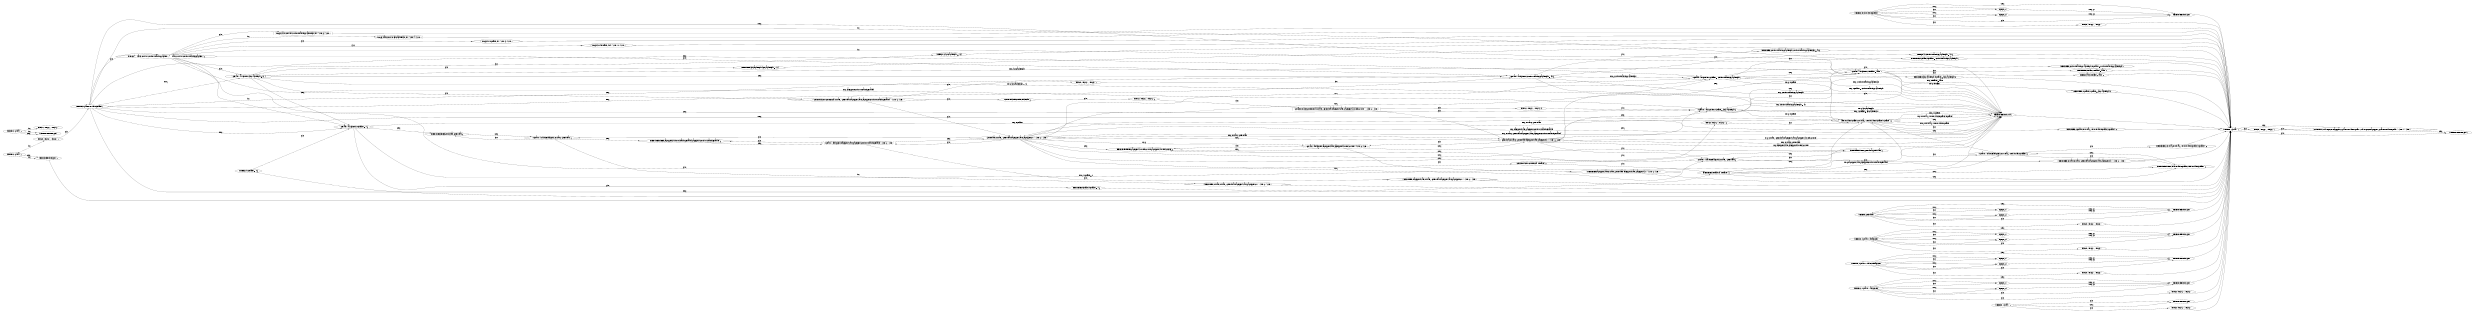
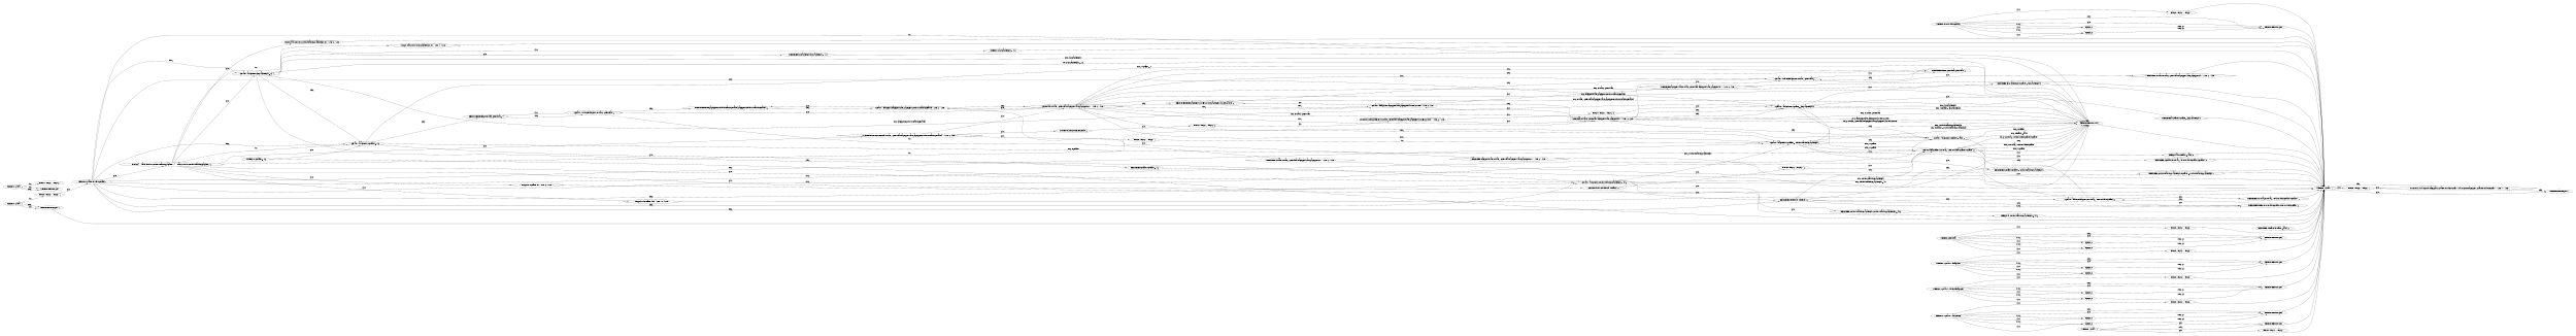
  digraph {
    rankdir=LR
    n1 [label=<(METHOD,setOverridesTopOffset)>]
    n2 [label=<(PARAM,p1)>]
    n3 [label=<(PARAM,p2)>]
    n4 [label=<(BLOCK,&lt;empty&gt;,&lt;empty&gt;)>]
    n5 [label=<(METHOD_RETURN,ANY)>]
    n6 [label=<(METHOD,&lt;global&gt;)<SUB>1</SUB>>]
    n7 [label=<(BLOCK,&lt;empty&gt;,&lt;empty&gt;)<SUB>1</SUB>>]
    n8 [label="<(UNKNOWN,void InspectorPageAgent::updateOverridesTopOffs...,void InspectorPageAgent::updateOverridesTopOffs...)<SUB>1</SUB>>" shape=hexagon]
    n9 [label=<(METHOD_RETURN,ANY)<SUB>1</SUB>>]
    n10 [label=<(METHOD,&lt;global&gt;)<SUB>1</SUB>>]
    n11 [label=<(BLOCK,&lt;empty&gt;,&lt;empty&gt;)<SUB>1</SUB>>]
    n12 [label=<(METHOD_RETURN,ANY)<SUB>1</SUB>>]
    n13 [label=<(METHOD,updateOverridesTopOffset)<SUB>1</SUB>>]
    n14 [label=<(BLOCK,{     static const int continousPaintingGraphHe...,{     static const int continousPaintingGraphHe...)<SUB>2</SUB>>]
    n15 [label=<(&lt;operator&gt;.assignment,continousPaintingGraphHeight = 92)<SUB>3</SUB>>]
    n16 [label=<(&lt;operator&gt;.assignment,fpsGraphHeight = 73)<SUB>4</SUB>>]
    n17 [label=<(&lt;operator&gt;.assignment,topOffset = 0)<SUB>5</SUB>>]
    n18 [label=<(&lt;operator&gt;.assignment,topOffset = continousPaintingGraphHeight)<SUB>7</SUB>>]
    n19 [label=<(&lt;operator&gt;.assignment,topOffset = fpsGraphHeight)<SUB>9</SUB>>]
    n20 [label=<(&lt;operator&gt;.assignment,setOffset = false)<SUB>10</SUB>>]
    n21 [label=<(IDENTIFIER,setOffset,if (setOffset))<SUB>41</SUB>>]
    n22 [label=<(setOverridesTopOffset,m_overlay-&gt;setOverridesTopOffset(topOffset))<SUB>12</SUB>>]
    n23 [label=<(METHOD_RETURN,void)<SUB>1</SUB>>]
    n24 [label="<(LOCAL,static const int continousPaintingGraphHeight: int)<SUB>3</SUB>>" shape=cylinder]
-   n25 [label="<(LOCAL,static const int fpsGraphHeight: int)<SUB>4</SUB>>" shape=cylinder]
+   n25 [label="<(LOCAL,static const int fpsGraphHeight: int)<SUB>4</SUB>>" shape=hexagon]
    n26 [label="<(LOCAL,int topOffset: int)<SUB>5</SUB>>" shape=hexagon]
    n27 [label="<(CONTROL_STRUCTURE,IF,if (m_state-&gt;getBoolean(PageAgentState::pageAgentContinuousPaintingEnabled)))<SUB>6</SUB>>" shape=hexagon]
    n28 [label="<(LOCAL,bool setOffset: bool)<SUB>10</SUB>>" shape=hexagon]
    n29 [label=<(CONTROL_STRUCTURE,IF,if (setOffset))<SUB>11</SUB>>]
    n30 [label=<(IDENTIFIER,continousPaintingGraphHeight,continousPaintingGraphHeight = 92)<SUB>3</SUB>>]
    n31 [label=<(LITERAL,92,continousPaintingGraphHeight = 92)<SUB>3</SUB>>]
    n32 [label=<(IDENTIFIER,fpsGraphHeight,fpsGraphHeight = 73)<SUB>4</SUB>>]
    n33 [label=<(LITERAL,73,fpsGraphHeight = 73)<SUB>4</SUB>>]
    n34 [label=<(IDENTIFIER,topOffset,topOffset = 0)<SUB>5</SUB>>]
    n35 [label=<(FIELD_IDENTIFIER,getBoolean,getBoolean)<SUB>6</SUB>>]
    n36 [label=<(IDENTIFIER,topOffset,topOffset = continousPaintingGraphHeight)<SUB>7</SUB>>]
    n37 [label=<(IDENTIFIER,continousPaintingGraphHeight,topOffset = continousPaintingGraphHeight)<SUB>7</SUB>>]
    n38 [label=<(IDENTIFIER,topOffset,topOffset = fpsGraphHeight)<SUB>9</SUB>>]
    n39 [label=<(IDENTIFIER,fpsGraphHeight,topOffset = fpsGraphHeight)<SUB>9</SUB>>]
    n40 [label=<(IDENTIFIER,setOffset,setOffset = false)<SUB>10</SUB>>]
    n41 [label=<(LITERAL,false,setOffset = false)<SUB>10</SUB>>]
    n42 [label=<(&lt;operator&gt;.indirectFieldAccess,m_overlay-&gt;setOverridesTopOffset)<SUB>12</SUB>>]
    n43 [label=<(FIELD_IDENTIFIER,setOverridesTopOffset,setOverridesTopOffset)<SUB>12</SUB>>]
    n44 [label=<(IDENTIFIER,topOffset,m_overlay-&gt;setOverridesTopOffset(topOffset))<SUB>12</SUB>>]
    n45 [label="<(getBoolean,m_state-&gt;getBoolean(PageAgentState::pageAgentCo...)<SUB>6</SUB>>" shape=hexagon]
    n46 [label=<(BLOCK,&lt;empty&gt;,&lt;empty&gt;)<SUB>7</SUB>>]
    n47 [label=<(CONTROL_STRUCTURE,ELSE,else)<SUB>8</SUB>>]
    n48 [label=<(BLOCK,&lt;empty&gt;,&lt;empty&gt;)<SUB>12</SUB>>]
    n49 [label=<(LITERAL,0,topOffset = 0)<SUB>5</SUB>>]
    n50 [label=<(&lt;operator&gt;.indirectFieldAccess,m_state-&gt;getBoolean)<SUB>6</SUB>>]
    n51 [label="<(&lt;operator&gt;.fieldAccess,PageAgentState::pageAgentContinuousPaintingEnabled)<SUB>6</SUB>>" shape=cylinder]
    n52 [label="<(getBoolean,m_state-&gt;getBoolean(PageAgentState::pageAgentSh...)<SUB>8</SUB>>" shape=cylinder]
    n53 [label=<(&lt;operator&gt;.indirectFieldAccess,m_state-&gt;getBoolean)<SUB>8</SUB>>]
    n54 [label=<(FIELD_IDENTIFIER,getBoolean,getBoolean)<SUB>8</SUB>>]
    n55 [label="<(&lt;operator&gt;.fieldAccess,PageAgentState::pageAgentShowFPSCounter)<SUB>8</SUB>>" shape=cylinder]
    n56 [label=<(FIELD_IDENTIFIER,pageAgentShowFPSCounter,pageAgentShowFPSCounter)<SUB>8</SUB>>]
    n57 [label=<(BLOCK,&lt;empty&gt;,&lt;empty&gt;)<SUB>8</SUB>>]
    n58 [label="<(IDENTIFIER,m_state,m_state-&gt;getBoolean(PageAgentState::pageAgentCo...)<SUB>6</SUB>>" shape=hexagon]
    n59 [label=<(FIELD_IDENTIFIER,pageAgentContinuousPaintingEnabled,pageAgentContinuousPaintingEnabled)<SUB>6</SUB>>]
    n60 [label="<(IDENTIFIER,PageAgentState,m_state-&gt;getBoolean(PageAgentState::pageAgentCo...)<SUB>6</SUB>>" shape=hexagon]
    n61 [label="<(IDENTIFIER,m_state,m_state-&gt;getBoolean(PageAgentState::pageAgentSh...)<SUB>8</SUB>>" shape=hexagon]
    n62 [label="<(IDENTIFIER,PageAgentState,m_state-&gt;getBoolean(PageAgentState::pageAgentSh...)<SUB>8</SUB>>" shape=hexagon]
    n63 [label="<(CONTROL_STRUCTURE,IF,if (m_state-&gt;getBoolean(PageAgentState::pageAgentShowFPSCounter)))<SUB>8</SUB>>" shape=cylinder]
    n64 [label=<(BLOCK,&lt;empty&gt;,&lt;empty&gt;)<SUB>9</SUB>>]
    n65 [label=<(IDENTIFIER,m_overlay,m_overlay-&gt;setOverridesTopOffset(topOffset))<SUB>12</SUB>>]
    n66 [label=<(METHOD,getBoolean)>]
    n67 [label=<(PARAM,p1)>]
    n68 [label=<(PARAM,p2)>]
    n69 [label=<(BLOCK,&lt;empty&gt;,&lt;empty&gt;)>]
    n70 [label=<(METHOD_RETURN,ANY)>]
    n71 [label=<(METHOD,&lt;operator&gt;.fieldAccess)>]
    n72 [label=<(PARAM,p1)>]
    n73 [label=<(PARAM,p2)>]
    n74 [label=<(BLOCK,&lt;empty&gt;,&lt;empty&gt;)>]
    n75 [label=<(METHOD_RETURN,ANY)>]
    n76 [label=<(METHOD,&lt;operator&gt;.indirectFieldAccess)>]
    n77 [label=<(PARAM,p1)>]
    n78 [label=<(PARAM,p2)>]
    n79 [label=<(BLOCK,&lt;empty&gt;,&lt;empty&gt;)>]
    n80 [label=<(METHOD_RETURN,ANY)>]
    n81 [label=<(METHOD,&lt;operator&gt;.assignment)>]
    n82 [label=<(PARAM,p1)>]
    n83 [label=<(PARAM,p2)>]
    n84 [label=<(BLOCK,&lt;empty&gt;,&lt;empty&gt;)>]
    n85 [label=<(METHOD_RETURN,ANY)>]
    n86 [label=<(METHOD,&lt;global&gt;)<SUB>1</SUB>>]
    n87 [label=<(BLOCK,&lt;empty&gt;,&lt;empty&gt;)>]
    n88 [label=<(METHOD_RETURN,ANY)>]
    n89 [label=<(METHOD,&lt;global&gt;)<SUB>1</SUB>>]
    n90 [label=<(BLOCK,&lt;empty&gt;,&lt;empty&gt;)>]
    n91 [label=<(METHOD_RETURN,ANY)>]
    n1 -> n2 [label="AST: "]
    n1 -> n2 [label="DDG: "]
    n1 -> n3 [label="AST: "]
    n1 -> n3 [label="DDG: "]
    n1 -> n4 [label="AST: "]
    n1 -> n5 [label="AST: "]
    n1 -> n5 [label="CFG: "]
    n2 -> n5 [label="DDG: p1"]
    n3 -> n5 [label="DDG: p2"]
    n4 -> n6
    n5 -> n6
    n6 -> n7 [label="AST: "]
    n6 -> n8 [label="CFG: "]
    n6 -> n9 [label="AST: "]
    n7 -> n8 [label="AST: "]
    n8 -> n9 [label="CFG: "]
    n10 -> n11 [label="AST: "]
    n10 -> n12 [label="AST: "]
    n10 -> n12 [label="CFG: "]
    n11 -> n13 [label="AST: "]
    n12 -> n6
    n13 -> n14 [label="AST: "]
    n13 -> n15 [label="CFG: "]
    n13 -> n15 [label="DDG: "]
    n13 -> n16 [label="DDG: "]
    n13 -> n17 [label="DDG: "]
    n13 -> n18 [label="DDG: "]
    n13 -> n19 [label="CDG: "]
    n13 -> n20 [label="DDG: "]
    n13 -> n21 [label="DDG: "]
    n13 -> n22 [label="DDG: "]
    n13 -> n23 [label="AST: "]
    n14 -> n15 [label="AST: "]
    n14 -> n16 [label="AST: "]
    n14 -> n17 [label="AST: "]
    n14 -> n20 [label="AST: "]
    n14 -> n24 [label="AST: "]
    n14 -> n25 [label="AST: "]
    n14 -> n26 [label="AST: "]
    n14 -> n27 [label="AST: "]
    n14 -> n28 [label="AST: "]
    n14 -> n29 [label="AST: "]
    n15 -> n18 [label="DDG: continousPaintingGraphHeight"]
    n15 -> n23 [label="DDG: continousPaintingGraphHeight"]
    n15 -> n23 [label="DDG: continousPaintingGraphHeight = 92"]
    n15 -> n30 [label="AST: "]
    n15 -> n31 [label="AST: "]
    n16 -> n15 [label="CFG: "]
    n16 -> n17 [label="CFG: "]
    n16 -> n19 [label="DDG: pageAgentContinuousPaintingEnabled"]
    n16 -> n23 [label="DDG: fpsGraphHeight"]
    n16 -> n23 [label="DDG: fpsGraphHeight = 73"]
    n16 -> n32 [label="AST: "]
    n16 -> n33 [label="AST: "]
    n17 -> n22 [label="DDG: topOffset"]
    n17 -> n23 [label="DDG: topOffset = 0"]
    n17 -> n34 [label="AST: "]
    n17 -> n35 [label="CFG: "]
    n18 -> n20 [label="CFG: "]
    n18 -> n22 [label="DDG: topOffset"]
    n18 -> n23 [label="DDG: continousPaintingGraphHeight"]
    n18 -> n23 [label="DDG: topOffset = continousPaintingGraphHeight"]
    n18 -> n36 [label="AST: "]
    n18 -> n37 [label="AST: "]
    n19 -> n20 [label="CFG: "]
    n19 -> n22 [label="DDG: topOffset"]
    n19 -> n23 [label="DDG: fpsGraphHeight"]
    n19 -> n23 [label="DDG: topOffset = fpsGraphHeight"]
    n19 -> n38 [label="AST: "]
    n19 -> n39 [label="AST: "]
    n20 -> n23 [label="DDG: setOffset"]
    n20 -> n23 [label="DDG: setOffset = false"]
-   n20 -> n40 [label="AST: "]
    n20 -> n41 [label="AST: "]
    n21 -> n22 [label="CDG: "]
-   n21 -> n23 [label="DDG: PageAgentState::pageAgentContinuousPaintingEnabled"]
+   n21 -> n23 [label="CFG: "]
    n21 -> n42 [label="CDG: "]
    n21 -> n43 [label="CFG: "]
    n21 -> n43 [label="CDG: "]
    n22 -> n23 [label="CFG: "]
    n22 -> n23 [label="DDG: m_overlay-&gt;setOverridesTopOffset"]
    n22 -> n23 [label="DDG: topOffset"]
    n22 -> n23 [label="DDG: m_overlay-&gt;setOverridesTopOffset(topOffset)"]
    n22 -> n42 [label="AST: "]
    n22 -> n44 [label="AST: "]
    n23 -> n6
    n24 -> n6
    n25 -> n6
    n26 -> n6
    n27 -> n45 [label="AST: "]
    n27 -> n46 [label="AST: "]
    n27 -> n47 [label="AST: "]
    n28 -> n6
    n29 -> n21 [label="AST: "]
    n29 -> n48 [label="AST: "]
    n30 -> n6
    n31 -> n6
    n32 -> n6
    n33 -> n6
    n34 -> n6
    n35 -> n50 [label="CFG: "]
    n36 -> n6
    n37 -> n6
    n38 -> n6
    n39 -> n6
    n40 -> n6
    n41 -> n6
    n42 -> n22 [label="CFG: "]
    n42 -> n43 [label="AST: "]
    n42 -> n65 [label="AST: "]
    n43 -> n42 [label="CFG: "]
    n44 -> n6
    n45 -> n18 [label="CFG: "]
    n45 -> n18 [label="CDG: "]
    n45 -> n23 [label="DDG: m_state-&gt;getBoolean"]
    n45 -> n23 [label="DDG: PageAgentState::pageAgentContinuousPaintingEnabled"]
    n45 -> n23 [label="DDG: m_state-&gt;getBoolean(PageAgentState::pageAgentContinuousPaintingEnabled)"]
    n45 -> n50 [label="AST: "]
    n45 -> n51 [label="AST: "]
    n45 -> n52 [label="DDG: m_state-&gt;getBoolean"]
    n45 -> n52 [label="CDG: "]
    n45 -> n53 [label="CDG: "]
    n45 -> n54 [label="CFG: "]
    n45 -> n54 [label="CDG: "]
    n45 -> n55 [label="CDG: "]
    n45 -> n56 [label="CDG: "]
    n46 -> n18 [label="AST: "]
    n47 -> n57 [label="AST: "]
    n48 -> n22 [label="AST: "]
    n49 -> n6
    n49 -> n17 [label="AST: "]
    n50 -> n35 [label="AST: "]
    n50 -> n58 [label="AST: "]
    n50 -> n59 [label="CFG: "]
    n51 -> n45 [label="CFG: "]
    n51 -> n59 [label="AST: "]
    n51 -> n60 [label="AST: "]
    n52 -> n19 [label="CFG: "]
    n52 -> n19 [label="CDG: "]
    n52 -> n20 [label="CFG: "]
    n52 -> n23 [label="DDG: m_state-&gt;getBoolean"]
    n52 -> n23 [label="DDG: PageAgentState::pageAgentShowFPSCounter"]
    n52 -> n23 [label="DDG: m_state-&gt;getBoolean(PageAgentState::pageAgentShowFPSCounter)"]
    n52 -> n53 [label="AST: "]
    n52 -> n55 [label="AST: "]
    n53 -> n54 [label="AST: "]
    n53 -> n56 [label="CFG: "]
    n53 -> n61 [label="AST: "]
    n54 -> n53 [label="CFG: "]
    n55 -> n52 [label="CFG: "]
    n55 -> n56 [label="AST: "]
    n55 -> n62 [label="AST: "]
    n56 -> n55 [label="CFG: "]
    n57 -> n63 [label="AST: "]
    n58 -> n6
    n59 -> n51 [label="CFG: "]
    n60 -> n6
    n61 -> n6
    n62 -> n6
    n63 -> n52 [label="AST: "]
    n63 -> n64 [label="AST: "]
    n64 -> n19 [label="AST: "]
    n65 -> n6
    n66 -> n67 [label="AST: "]
    n66 -> n67 [label="DDG: "]
    n66 -> n68 [label="AST: "]
    n66 -> n68 [label="DDG: "]
    n66 -> n69 [label="AST: "]
    n66 -> n70 [label="AST: "]
    n66 -> n70 [label="CFG: "]
    n67 -> n70 [label="DDG: p1"]
    n68 -> n70 [label="DDG: p2"]
    n69 -> n6
    n70 -> n6
    n71 -> n72 [label="AST: "]
    n71 -> n72 [label="DDG: "]
    n71 -> n73 [label="AST: "]
    n71 -> n73 [label="DDG: "]
    n71 -> n74 [label="AST: "]
    n71 -> n75 [label="AST: "]
    n71 -> n75 [label="CFG: "]
    n72 -> n75 [label="DDG: p1"]
    n73 -> n75 [label="DDG: p2"]
    n74 -> n6
    n75 -> n6
    n76 -> n77 [label="AST: "]
    n76 -> n77 [label="DDG: "]
    n76 -> n78 [label="AST: "]
    n76 -> n78 [label="DDG: "]
    n76 -> n79 [label="AST: "]
    n76 -> n80 [label="AST: "]
    n76 -> n80 [label="CFG: "]
    n77 -> n80 [label="DDG: p1"]
    n78 -> n80 [label="DDG: p2"]
    n79 -> n6
    n80 -> n6
    n81 -> n82 [label="AST: "]
    n81 -> n82 [label="DDG: "]
    n81 -> n83 [label="AST: "]
    n81 -> n83 [label="DDG: "]
    n81 -> n84 [label="AST: "]
    n81 -> n85 [label="AST: "]
    n81 -> n85 [label="CFG: "]
    n82 -> n85 [label="DDG: p1"]
    n83 -> n85 [label="DDG: p2"]
    n84 -> n6
    n85 -> n6
    n86 -> n87 [label="AST: "]
    n86 -> n88 [label="AST: "]
    n86 -> n88 [label="CFG: "]
    n87 -> n6
    n88 -> n6
    n89 -> n90 [label="AST: "]
    n89 -> n91 [label="AST: "]
    n89 -> n91 [label="CFG: "]
  }
